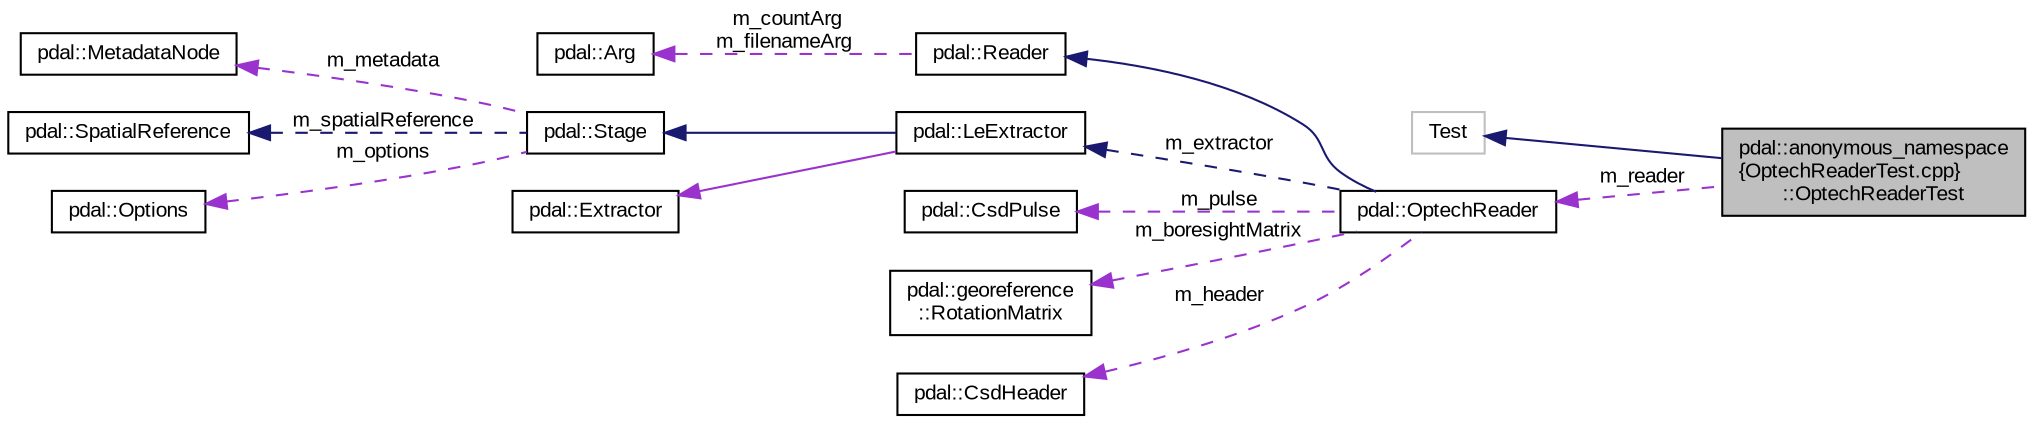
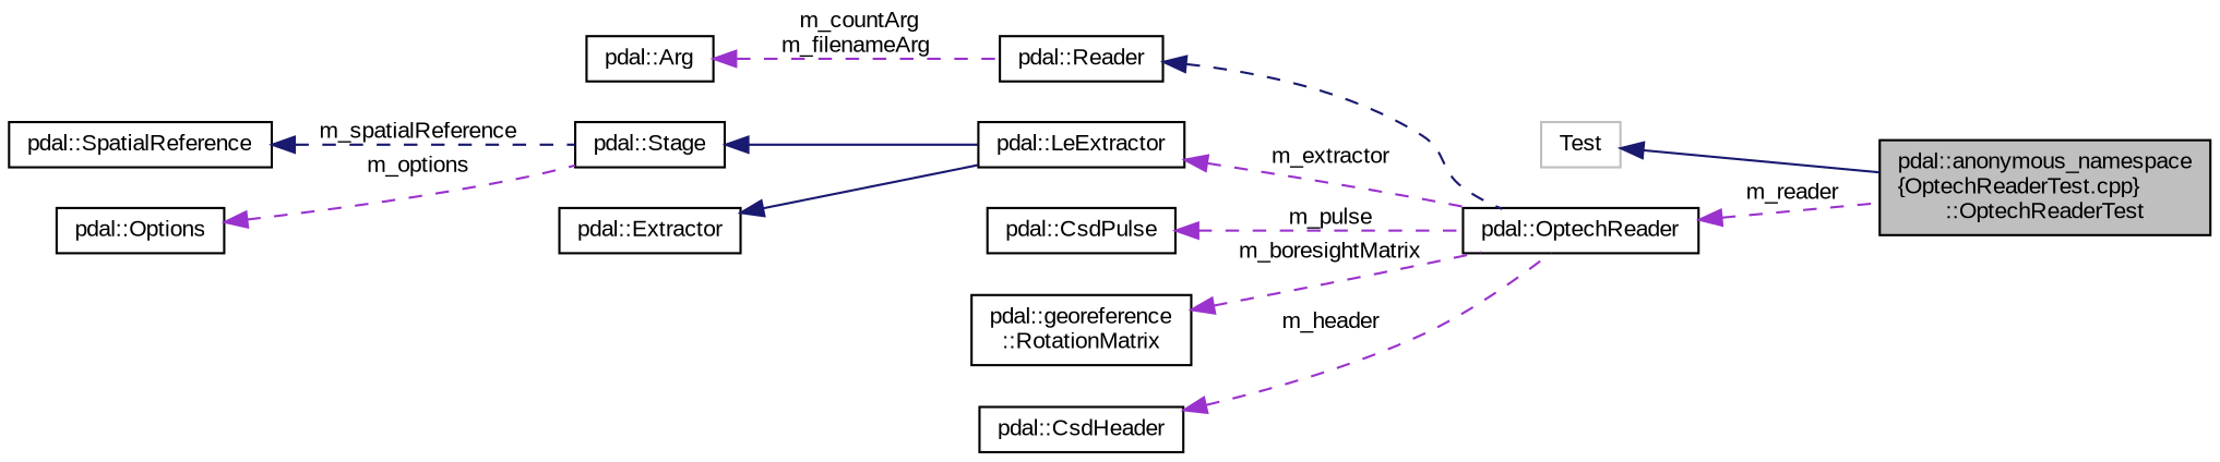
  digraph {
    fontname="Liberation Sans"
    rankdir=LR
    node [color=black fillcolor=white fontname="Liberation Sans" fontsize=10 shape=record style=filled]
    edge [color=darkorchid3 dir=back fontname="Liberation Sans" fontsize=10 labelfontname=Helvetica labelfontsize=10 style=dashed]
    n1 [fillcolor=grey75 fontcolor=black height=0.2 label="pdal::anonymous_namespace\l\{OptechReaderTest.cpp\}\l::OptechReaderTest" width=0.4]
    n2 [color=grey75 height=0.2 label=Test width=0.4]
    n3 [height=0.2 label="pdal::OptechReader" width=0.4]
    n4 [height=0.2 label="pdal::Reader" width=0.4]
    n5 [height=0.2 label="pdal::Stage" width=0.4]
    n6 [height=0.2 label="pdal::LeExtractor" width=0.4]
-   n7 [height=0.2 label="pdal::MetadataNode" width=0.4]
    n8 [height=0.2 label="pdal::SpatialReference" width=0.4]
    n9 [height=0.2 label="pdal::Options" width=0.4]
    n10 [height=0.2 label="pdal::Arg" width=0.4]
    n11 [height=0.2 label="pdal::CsdPulse" width=0.4]
    n12 [height=0.2 label="pdal::georeference\l::RotationMatrix" width=0.4]
    n13 [height=0.2 label="pdal::Extractor" width=0.4]
    n14 [height=0.2 label="pdal::CsdHeader" width=0.4]
    n2 -> n1 [color=midnightblue style=solid]
    n3 -> n1 [label=" m_reader"]
-   n4 -> n3 [color=midnightblue style=solid]
+   n4 -> n3 [color=midnightblue]
    n5 -> n6 [color=midnightblue style=solid]
-   n6 -> n3 [color=midnightblue label=" m_extractor"]
-   n7 -> n5 [label=" m_metadata"]
+   n6 -> n3 [label=" m_extractor"]
    n8 -> n5 [color=midnightblue label=" m_spatialReference"]
    n9 -> n5 [label=" m_options"]
    n10 -> n4 [label=" m_countArg\nm_filenameArg"]
    n11 -> n3 [label=" m_pulse"]
    n12 -> n3 [label=" m_boresightMatrix"]
-   n13 -> n6 [style=solid]
+   n13 -> n6 [color=midnightblue style=solid]
    n14 -> n3 [label=" m_header"]
  }
